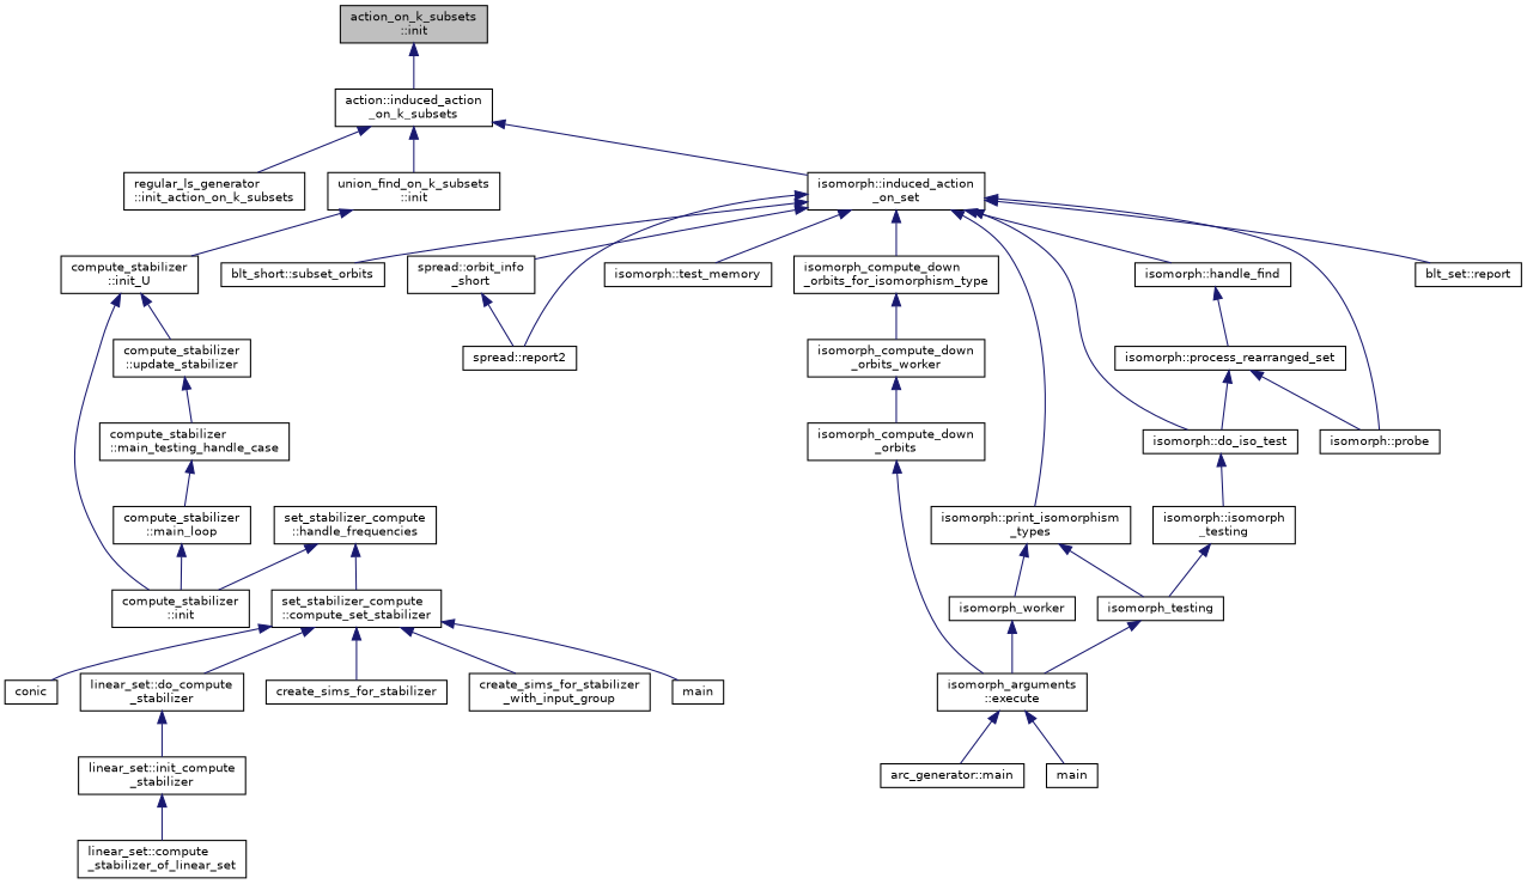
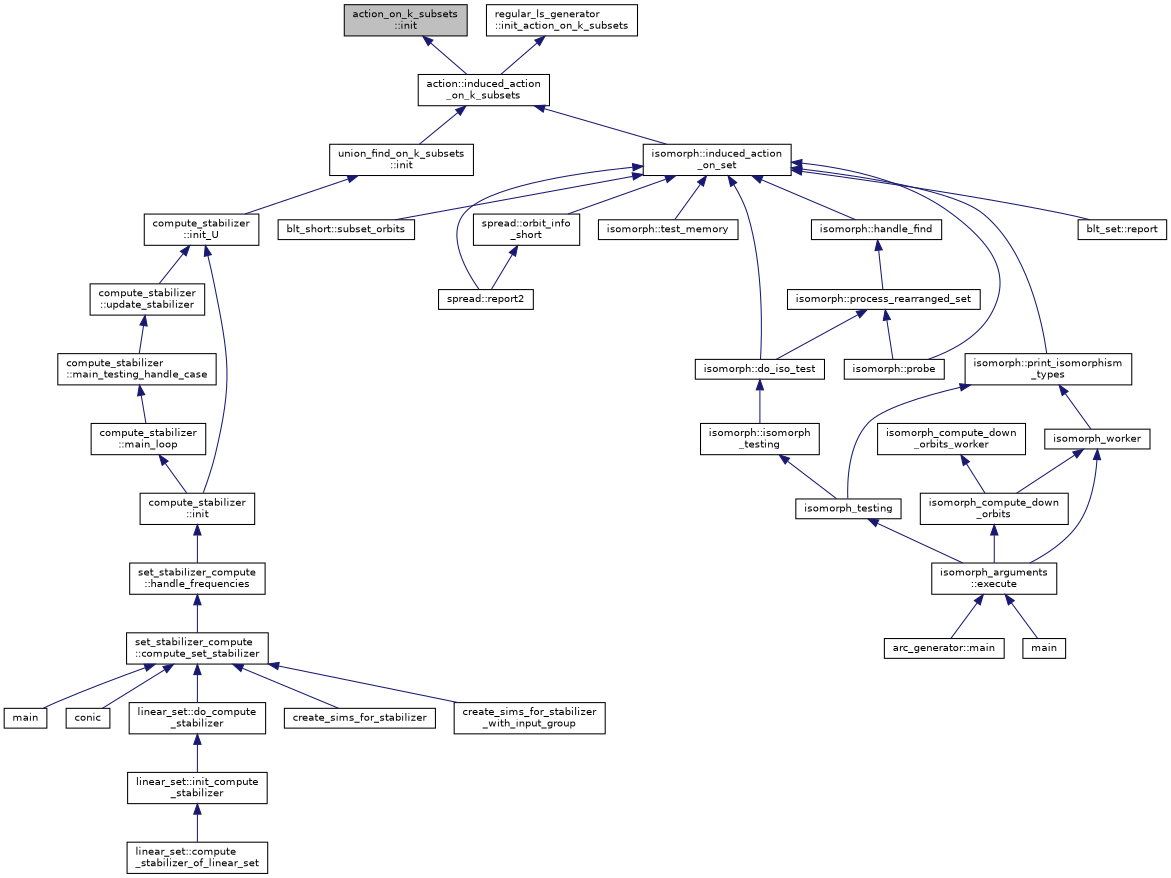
  digraph {
    rankdir=TB
    node [color=black fillcolor=white fontname=Helvetica fontsize=10 shape=record style=filled]
    edge [color=midnightblue dir=back fontname=Helvetica fontsize=10 labelfontname=Helvetica labelfontsize=10 style=solid]
    n1 [fillcolor=grey75 fontcolor=black height=0.2 label="action_on_k_subsets\l::init" width=0.4]
    n2 [height=0.2 label="action::induced_action\l_on_k_subsets" width=0.4]
    n3 [height=0.2 label="regular_ls_generator\l::init_action_on_k_subsets" width=0.4]
    n4 [height=0.2 label="union_find_on_k_subsets\l::init" width=0.4]
    n5 [height=0.2 label="isomorph::induced_action\l_on_set" width=0.4]
    n6 [height=0.2 label="compute_stabilizer\l::init_U" width=0.4]
    n7 [height=0.2 label="blt_set::report" width=0.4]
    n8 [height=0.2 label="blt_short::subset_orbits" width=0.4]
    n9 [height=0.2 label="spread::report2" width=0.4]
    n10 [height=0.2 label="spread::orbit_info\l_short" width=0.4]
    n11 [height=0.2 label="isomorph::test_memory" width=0.4]
    n12 [height=0.2 label="isomorph::print_isomorphism\l_types" width=0.4]
-   n13 [height=0.2 label="isomorph_compute_down\l_orbits_for_isomorphism_type" width=0.4]
    n14 [height=0.2 label="isomorph::probe" width=0.4]
    n15 [height=0.2 label="isomorph::do_iso_test" width=0.4]
    n16 [height=0.2 label="isomorph::handle_find" width=0.4]
    n17 [height=0.2 label="compute_stabilizer\l::init" width=0.4]
    n18 [height=0.2 label="compute_stabilizer\l::update_stabilizer" width=0.4]
    n19 [height=0.2 label="set_stabilizer_compute\l::handle_frequencies" width=0.4]
    n20 [height=0.2 label="compute_stabilizer\l::main_testing_handle_case" width=0.4]
    n21 [height=0.2 label="set_stabilizer_compute\l::compute_set_stabilizer" width=0.4]
    n22 [height=0.2 label=main width=0.4]
    n23 [height=0.2 label=conic width=0.4]
    n24 [height=0.2 label="linear_set::do_compute\l_stabilizer" width=0.4]
    n25 [height=0.2 label=create_sims_for_stabilizer width=0.4]
    n26 [height=0.2 label="create_sims_for_stabilizer\l_with_input_group" width=0.4]
    n27 [height=0.2 label="linear_set::init_compute\l_stabilizer" width=0.4]
    n28 [height=0.2 label="linear_set::compute\l_stabilizer_of_linear_set" width=0.4]
    n29 [height=0.2 label="compute_stabilizer\l::main_loop" width=0.4]
    n30 [height=0.2 label=isomorph_testing width=0.4]
    n31 [height=0.2 label=isomorph_worker width=0.4]
    n32 [height=0.2 label="isomorph_compute_down\l_orbits_worker" width=0.4]
    n33 [height=0.2 label="isomorph::isomorph\l_testing" width=0.4]
    n34 [height=0.2 label="isomorph::process_rearranged_set" width=0.4]
    n35 [height=0.2 label="isomorph_arguments\l::execute" width=0.4]
    n36 [height=0.2 label="isomorph_compute_down\l_orbits" width=0.4]
    n37 [height=0.2 label=main width=0.4]
    n38 [height=0.2 label="arc_generator::main" width=0.4]
    n1 -> n2
-   n2 -> n3
+   n3 -> n2
    n2 -> n4
    n2 -> n5
    n4 -> n6
    n5 -> n7
    n5 -> n8
    n5 -> n9
    n5 -> n10
    n5 -> n11
    n5 -> n12
-   n5 -> n13
    n5 -> n14
    n5 -> n15
    n5 -> n16
    n6 -> n17
    n6 -> n18
    n10 -> n9
    n12 -> n30
    n12 -> n31
-   n13 -> n32
    n15 -> n33
    n16 -> n34
-   n19 -> n17
+   n17 -> n19
    n18 -> n20
    n19 -> n21
    n20 -> n29
    n21 -> n22
    n21 -> n23
    n21 -> n24
    n21 -> n25
    n21 -> n26
    n24 -> n27
    n27 -> n28
    n29 -> n17
    n30 -> n35
    n31 -> n35
+   n31 -> n36
    n32 -> n36
    n33 -> n30
    n34 -> n14
    n34 -> n15
    n35 -> n37
    n35 -> n38
    n36 -> n35
  }
